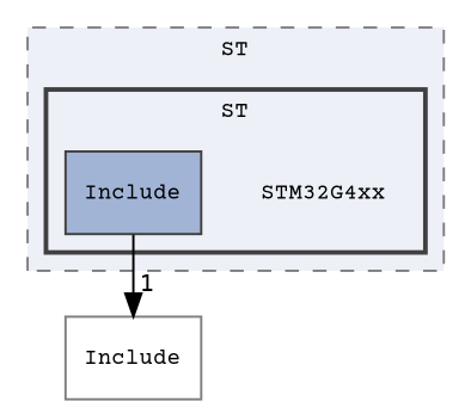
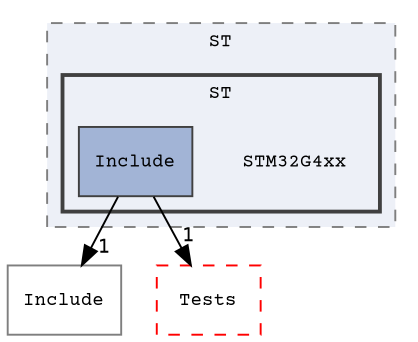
  digraph {
    compound=true
    fontname="Courier Prime"
    node [fontname="Courier Prime" fontsize=10 shape=box fillcolor="#edf0f7"]
    edge [fontname="Courier Prime" fontsize=10 headlabel=1 labeldistance=1.5 labelfontname=Helvetica labelfontsize=10]
    n1 [label=STM32G4xx shape=plaintext fillcolor=""]
    n2 [color=grey25 fillcolor="#a2b4d6" label=Include style="filled,"]
    n3 [color=grey50 label=Include]
+   n4 [color=red label=Tests style="dashed,"]
    subgraph cluster_1 {
      bgcolor="#edf0f7"
      fontsize=10
      label=ST
      pencolor=grey50
      style="filled,dashed,"
      subgraph cluster_2 {
        bgcolor="#edf0f7"
        fontsize=10
        pencolor=grey25
        style="filled,bold,"
        n1
        n2
      }
    }
    n2 -> n3
+   n2 -> n4
  }
